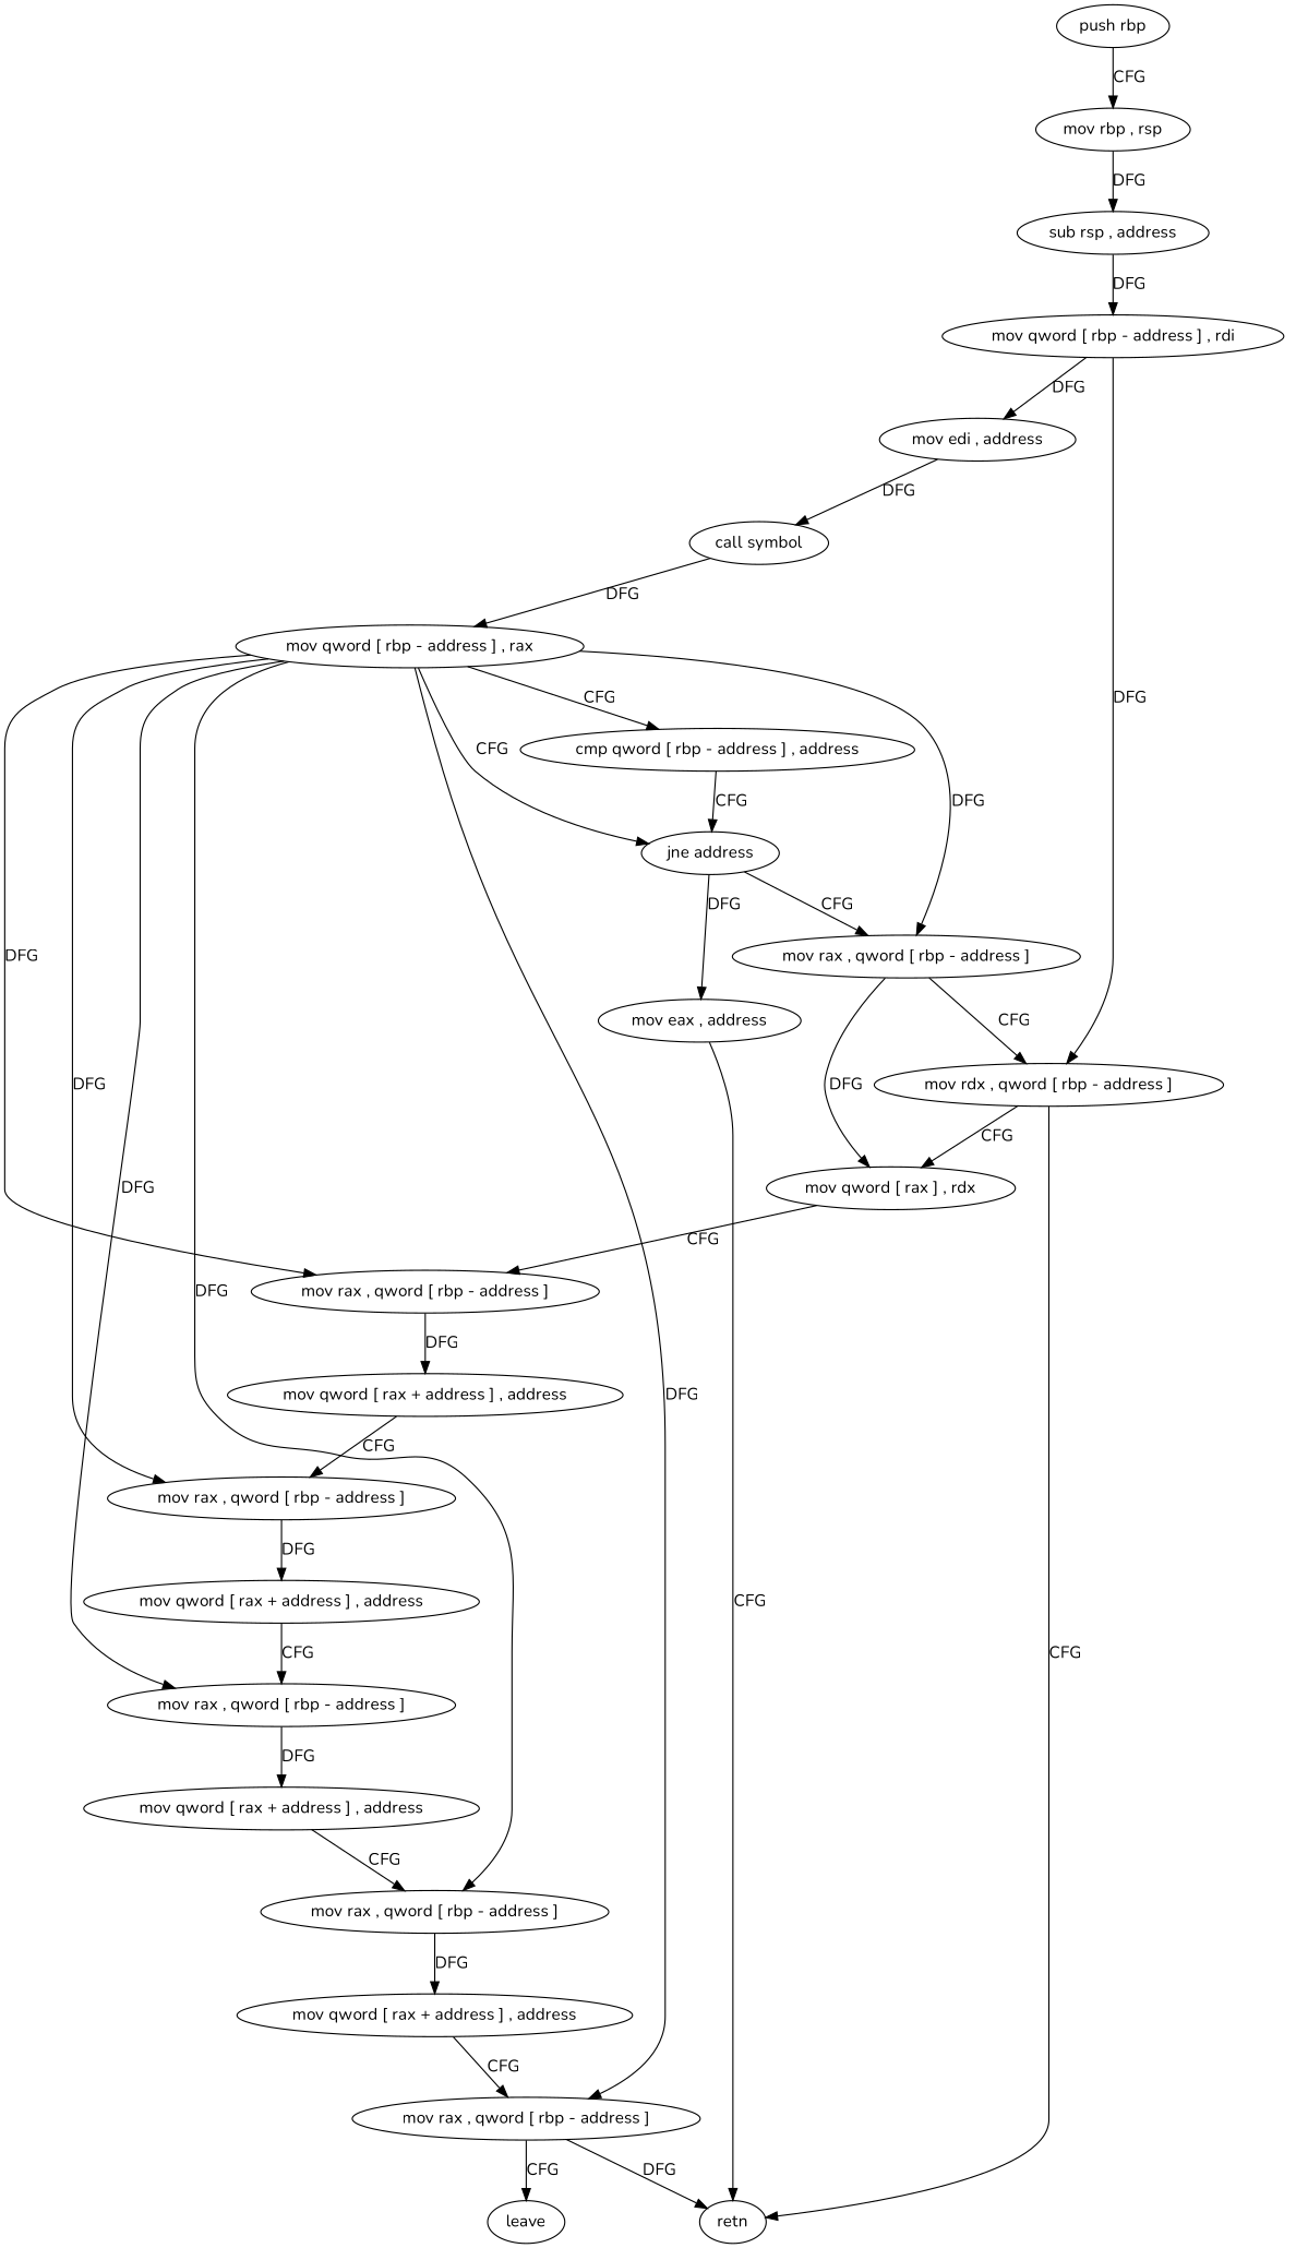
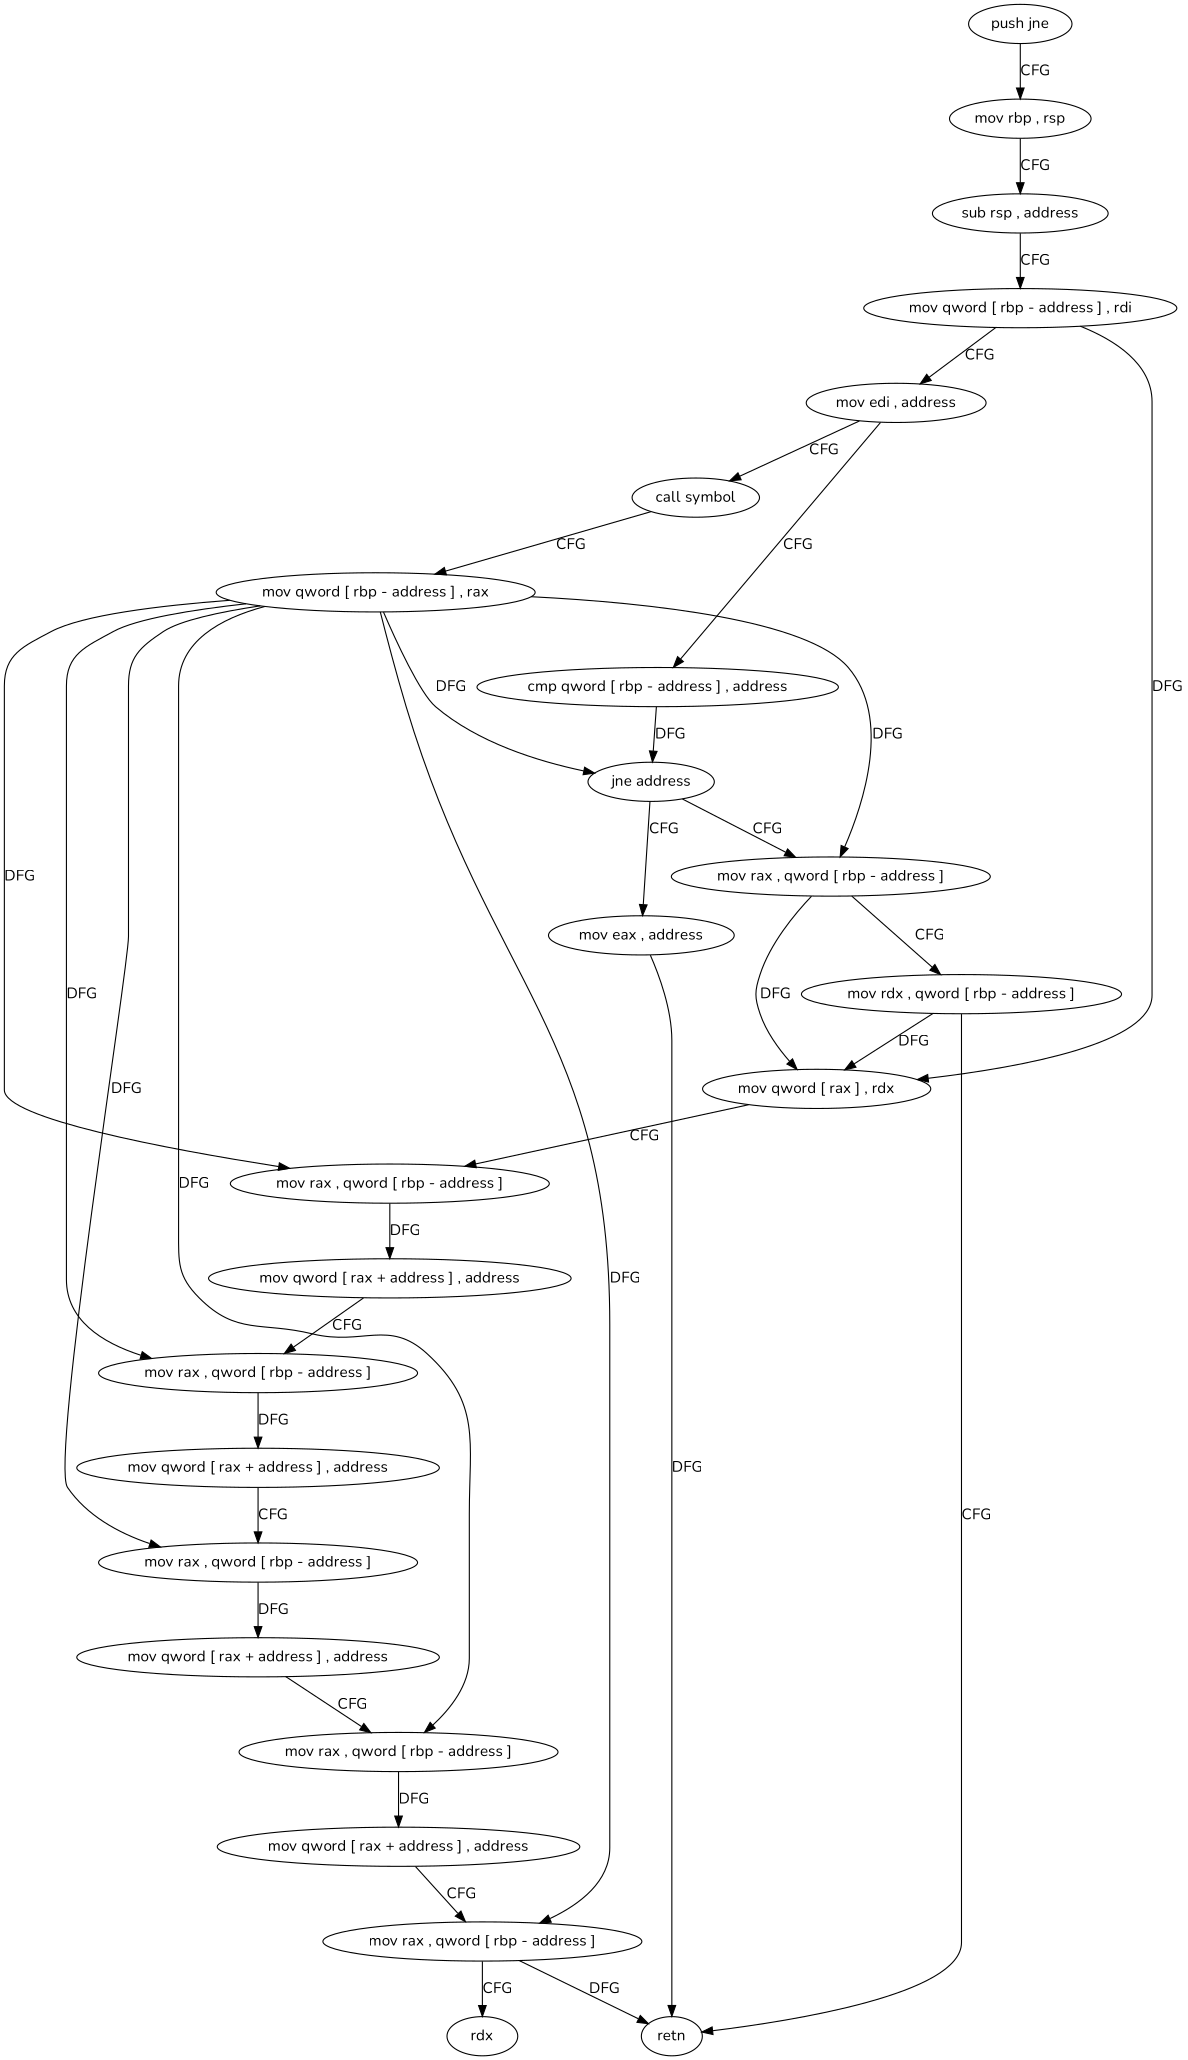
  digraph {
    fontname=Nunito
    node [fontname=Nunito]
    edge [fontname=Nunito]
-   n1 [label="push rbp"]
+   n1 [label="push jne"]
    n2 [label="mov rbp , rsp"]
    n3 [label="sub rsp , address"]
    n4 [label="mov qword [ rbp - address ] , rdi"]
    n5 [label="mov edi , address"]
    n6 [label="mov rdx , qword [ rbp - address ]"]
    n7 [label="call symbol"]
    n8 [label="mov qword [ rax ] , rdx"]
    n9 [label=retn]
    n10 [label="mov qword [ rbp - address ] , rax"]
    n11 [label="cmp qword [ rbp - address ] , address"]
    n12 [label="jne address"]
    n13 [label="mov rax , qword [ rbp - address ]"]
    n14 [label="mov rax , qword [ rbp - address ]"]
    n15 [label="mov rax , qword [ rbp - address ]"]
    n16 [label="mov rax , qword [ rbp - address ]"]
    n17 [label="mov rax , qword [ rbp - address ]"]
    n18 [label="mov rax , qword [ rbp - address ]"]
    n19 [label="mov eax , address"]
    n20 [label="mov qword [ rax + address ] , address"]
    n21 [label="mov qword [ rax + address ] , address"]
    n22 [label="mov qword [ rax + address ] , address"]
    n23 [label="mov qword [ rax + address ] , address"]
-   n24 [label=leave]
+   n24 [label=rdx]
    n1 -> n2 [label=CFG]
-   n2 -> n3 [label=DFG]
-   n3 -> n4 [label=DFG]
-   n4 -> n5 [label=DFG]
-   n4 -> n6 [label=DFG]
-   n5 -> n7 [label=DFG]
-   n6 -> n8 [label=CFG]
+   n2 -> n3 [label=CFG]
+   n3 -> n4 [label=CFG]
+   n4 -> n5 [label=CFG]
+   n4 -> n8 [label=DFG]
+   n5 -> n7 [label=CFG]
+   n6 -> n8 [label=DFG]
    n6 -> n9 [label=CFG]
-   n7 -> n10 [label=DFG]
+   n7 -> n10 [label=CFG]
    n8 -> n14 [label=CFG]
-   n10 -> n11 [label=CFG]
-   n10 -> n12 [label=CFG]
+   n5 -> n11 [label=CFG]
+   n10 -> n12 [label=DFG]
    n10 -> n13 [label=DFG]
    n10 -> n14 [label=DFG]
    n10 -> n15 [label=DFG]
    n10 -> n16 [label=DFG]
    n10 -> n17 [label=DFG]
    n10 -> n18 [label=DFG]
-   n11 -> n12 [label=CFG]
+   n11 -> n12 [label=DFG]
    n12 -> n13 [label=CFG]
-   n12 -> n19 [label=DFG]
+   n12 -> n19 [label=CFG]
    n13 -> n6 [label=CFG]
    n13 -> n8 [label=DFG]
    n14 -> n20 [label=DFG]
    n15 -> n21 [label=DFG]
    n16 -> n22 [label=DFG]
    n17 -> n23 [label=DFG]
    n18 -> n9 [label=DFG]
    n18 -> n24 [label=CFG]
-   n19 -> n9 [label=CFG]
+   n19 -> n9 [label=DFG]
    n20 -> n15 [label=CFG]
    n21 -> n16 [label=CFG]
    n22 -> n17 [label=CFG]
    n23 -> n18 [label=CFG]
  }
